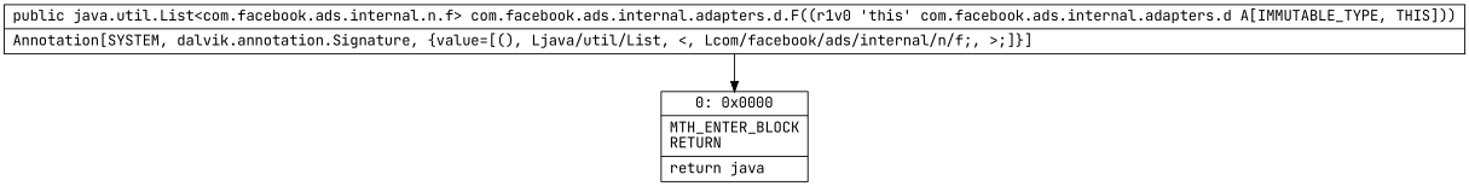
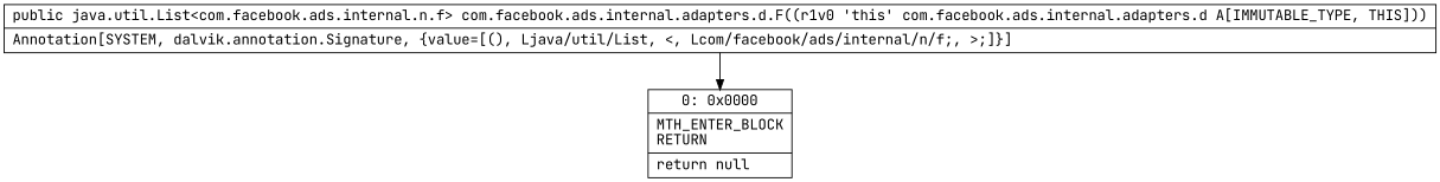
  digraph {
    fontname="JetBrains Mono"
    node [shape=record fontname="JetBrains Mono"]
-   n1 [label="{0\:\ 0x0000|MTH_ENTER_BLOCK\lRETURN\l|return java\l}"]
+   n1 [label="{0\:\ 0x0000|MTH_ENTER_BLOCK\lRETURN\l|return null\l}"]
    n2 [label="{public java.util.List\<com.facebook.ads.internal.n.f\> com.facebook.ads.internal.adapters.d.F((r1v0 'this' com.facebook.ads.internal.adapters.d A[IMMUTABLE_TYPE, THIS]))  | Annotation[SYSTEM, dalvik.annotation.Signature, \{value=[(), Ljava\/util\/List, \<, Lcom\/facebook\/ads\/internal\/n\/f;, \>;]\}]\l}"]
    n2 -> n1 [fontname="JetBrains Mono"]
  }
